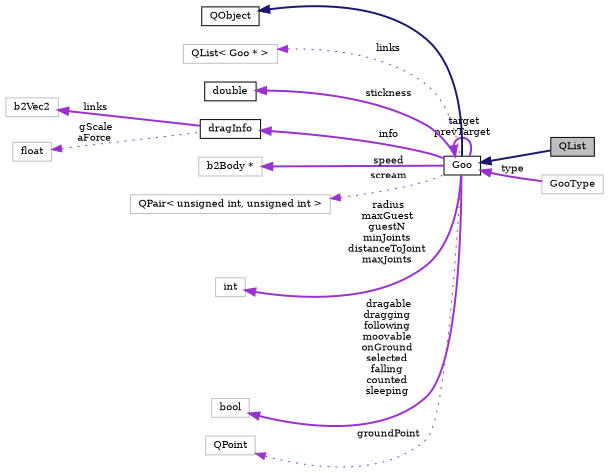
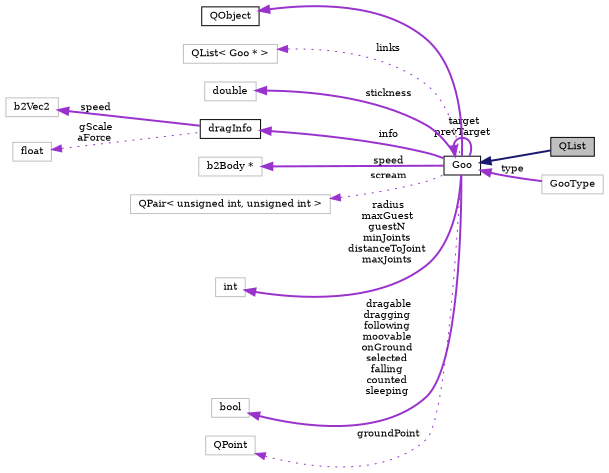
  digraph {
    fontname="DejaVu Serif"
    rankdir=LR
    node [color=grey75 fillcolor=white fontname="DejaVu Serif" fontsize=10 shape=record style=filled]
    edge [color=darkorchid3 dir=back fontname="DejaVu Serif" fontsize=10 labelfontname=Helvetica labelfontsize=10 style=bold]
    n1 [color=black fillcolor=grey75 fontcolor=black height=0.2 label=QList width=0.4]
    n2 [color=black height=0.2 label=Goo width=0.4]
    n3 [height=0.2 label=GooType width=0.4]
    n4 [color=black height=0.2 label=QObject width=0.4]
    n5 [height=0.2 label="QList\< Goo * \>" width=0.4]
-   n6 [color=black height=0.2 label=double width=0.4]
+   n6 [height=0.2 label=double width=0.4]
    n7 [color=black height=0.2 label=dragInfo width=0.4]
    n8 [height=0.2 label=b2Vec2 width=0.4]
    n9 [height=0.2 label=float width=0.4]
    n10 [height=0.2 label="b2Body *" width=0.4]
    n11 [height=0.2 label="QPair\< unsigned int, unsigned int \>" width=0.4]
    n12 [height=0.2 label=int width=0.4]
    n13 [height=0.2 label=bool width=0.4]
    n14 [height=0.2 label=QPoint width=0.4]
    n2 -> n1 [color=midnightblue]
    n2 -> n2 [label=" target\nprevTarget"]
    n2 -> n3 [label=" type"]
-   n4 -> n2 [color=midnightblue]
+   n4 -> n2
    n5 -> n2 [label=" links" style=dotted]
    n6 -> n2 [label=" stickness"]
    n7 -> n2 [label=" info"]
-   n8 -> n7 [label=" links"]
+   n8 -> n7 [label=" speed"]
    n9 -> n7 [label=" gScale\naForce" style=dotted]
    n10 -> n2 [label=" speed"]
    n11 -> n2 [label=" scream" style=dotted]
    n12 -> n2 [label=" radius\nmaxGuest\nguestN\nminJoints\ndistanceToJoint\nmaxJoints"]
    n13 -> n2 [label=" dragable\ndragging\nfollowing\nmoovable\nonGround\nselected\nfalling\ncounted\nsleeping"]
    n14 -> n2 [label=" groundPoint" style=dotted]
  }
